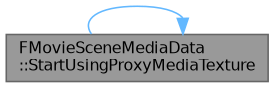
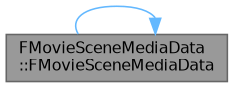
  digraph {
    rankdir=LR
-   n1 [color=gray40 fillcolor=grey60 fontcolor=black fontname=Helvetica fontsize=10 height=0.2 label="FMovieSceneMediaData\l::StartUsingProxyMediaTexture" shape=box style=filled width=0.4]
+   n1 [color=gray40 fillcolor=grey60 fontcolor=black fontname=Helvetica fontsize=10 height=0.2 label="FMovieSceneMediaData\l::FMovieSceneMediaData" shape=box style=filled width=0.4]
    n1 -> n1 [color=steelblue1 fontname=Helvetica fontsize=10 labelfontname=Helvetica labelfontsize=10 style=solid]
  }
